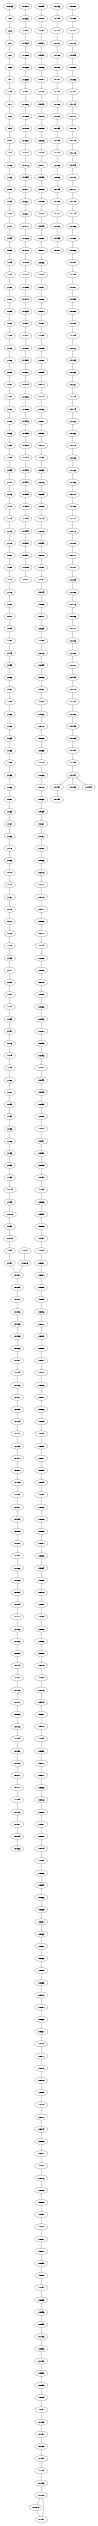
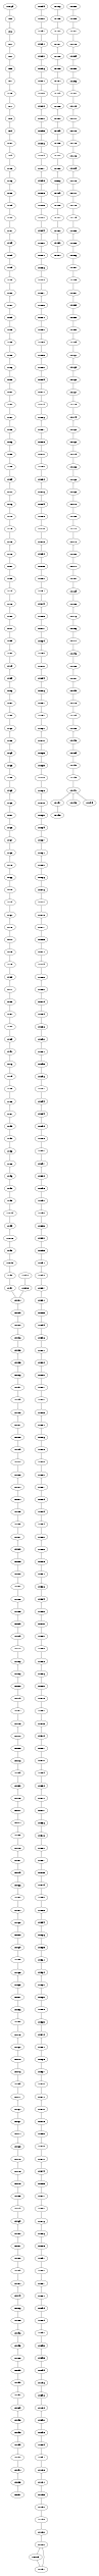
  graph {
    fontname="DejaVu Sans Mono"
    node [fontname="DejaVu Sans Mono"]
    edge [fontname="DejaVu Sans Mono"]
    n_369
    n_3
    n_6
    n_1
    n_2
    n_5
    n_7
    n_15
    n_4
    n_8
    n_0
    n_14
    n_9
    n_12
    n_16
    n_13
    n_10
    n_11
    n_17
    n_19
    n_20
    n_29
    n_18
    n_21
    n_24
    n_30
    n_23
    n_33
    n_28
    n_26
    n_22
    n_27
    n_31
    n_34
    n_25
    n_36
    n_32
    n_35
    n_39
    n_44
    n_46
    n_41
    n_45
    n_43
    n_48
    n_37
    n_38
    n_40
    n_42
    n_51
    n_47
    n_50
    n_52
    n_49
    n_59
    n_56
    n_54
    n_58
    n_61
    n_55
    n_69
    n_65
    n_53
    n_60
    n_63
    n_57
    n_62
    n_67
    n_68
    n_72
    n_66
    n_71
    n_70
    n_64
    n_73
    n_74
    n_78
    n_75
    n_80
    n_77
    n_82
    n_84
    n_81
    n_89
    n_94
    n_76
    n_79
    n_83
    n_85
    n_87
    n_90
    n_91
    n_86
    n_88
    n_96
    n_92
    n_93
    n_100
    n_99
    n_115
    n_95
    n_101
    n_98
    n_97
    n_104
    n_102
    n_103
    n_110
    n_111
    n_106
    n_108
    n_105
    n_116
    n_107
    n_109
    n_118
    n_117
    n_112
    n_119
    n_121
    n_128
    n_114
    n_124
    n_113
    n_133
    n_127
    n_120
    n_125
    n_122
    n_132
    n_123
    n_135
    n_130
    n_129
    n_142
    n_136
    n_126
    n_131
    n_140
    n_134
    n_145
    n_141
    n_138
    n_146
    n_139
    n_150
    n_143
    n_147
    n_144
    n_153
    n_148
    n_137
    n_149
    n_166
+   n_152
    n_154
    n_162
    n_151
    n_160
    n_155
    n_165
    n162 [label=n_863]
    n_157
    n_156
    n_158
    n_173
    n_161
    n_171
    n_176
    n_159
    n_177
    n_164
    n_167
    n_174
    n_168
    n_172
    n_175
    n_178
    n_183
    n_170
    n_169
    n_181
    n_187
    n_182
    n_180
    n_184
    n_179
    n_186
    n_185
    n_196
    n_193
    n_188
    n_200
    n_190
    n_191
    n_189
    n_198
    n_195
    n_199
    n_202
    n_194
    n_203
    n_207
    n_209
    n_212
    n_197
    n_204
    n_201
    n_206
    n_214
    n_213
    n_210
    n_211
    n_205
    n_216
    n_220
    n_217
    n_208
    n_218
    n_215
    n_221
    n_219
    n_222
    n_224
    n_226
    n_228
    n_227
    n_223
    n_234
    n_231
    n_235
    n_225
    n_232
    n_229
    n_244
    n_240
    n_236
    n_237
    n_238
    n_241
    n_233
    n_230
    n_246
    n_239
    n_258
    n_245
    n_248
    n_250
    n_243
    n_251
    n_254
    n_249
    n_255
    n_247
    n_260
    n_253
    n_242
    n_259
    n_256
    n_257
    n_252
    n_261
    n_272
    n_265
    n_263
    n_275
    n_268
    n_273
    n_262
    n_269
    n_267
    n_264
    n_281
    n_266
    n_276
    n_271
    n_278
    n_277
    n_285
    n_274
    n_279
    n_283
    n_282
    n_270
    n_280
    n_286
    n_292
    n_284
    n_295
    n_296
    n_287
    n_299
    n_289
    n_290
    n_288
    n_302
    n_297
    n_300
    n_298
    n_291
    n_293
    n_303
    n_301
    n_305
    n_294
    n_308
    n_307
    n_304
    n_313
    n_309
    n_306
    n_314
    n_310
    n_311
    n_317
    n_312
    n_315
    n_334
    n_316
    n_318
    n_325
    n_321
    n_327
    n_320
    n_319
    n_330
    n_322
    n_323
    n_328
    n_324
    n_326
    n_329
    n_333
    n_342
    n_332
    n_335
    n_338
    n_336
    n_352
    n_348
    n_331
    n_345
    n_340
    n_337
    n_341
    n_339
    n_350
    n_344
    n_347
    n_356
    n_346
    n_351
    n_357
    n_343
    n_349
    n_353
    n_355
    n_359
    n_366
    n_365
    n_364
    n_360
    n_361
    n_362
    n_358
    n_363
    n_370
    n_354
    n_368
    n_367
    n_373
    n_374
    n_372
    n_378
    n_383
    n_375
    n_371
    n_379
    n_385
    n_377
    n_382
    n_376
    n_386
    n_388
    n_397
    n_381
    n_387
    n_384
    n_390
    n_380
    n_391
    n_393
    n_395
    n_399
    n_406
    n_396
    n_400
    n_392
    n_398
    n_389
    n_394
    n_408
    n_404
    n_403
    n_401
    n_405
    n_402
    n_411
    n_410
    n_407
    n_416
    n_413
    n_412
    n_417
    n_418
    n_415
    n_414
    n_420
    n_425
    n_421
    n_409
    n_423
    n_422
    n_432
    n425 [label=n_526]
    n_419
    n_428
    n_427
    n_431
    n_430
    n_424
    n_438
    n_433
    n_434
    n_442
    n_439
    n_435
    n_436
    n_437
    n_440
    n_444
    n_441
    n_448
    n_446
    n_429
    n_445
    n_447
    n_443
    n_449
    n_453
    n_452
    n_456
    n_454
    n_455
    n_457
    n_450
    n_458
    n_451
    n_459
    n_464
    n_460
    n_462
    n_467
    n_475
    n_479
    n_461
    n_465
    n_470
    n_466
    n_468
    n_463
    n_473
    n_483
    n_472
    n_471
    n_481
    n_474
    n_484
    n_469
    n_485
    n_476
    n_486
    n_477
    n_496
    n_482
    n_487
    n_490
    n_478
    n_480
    n_488
    n_492
    n_489
    n_491
    n_493
    n_494
    n_497
    n_498
    n_499
    n_495
    n_369 -- n_3
    n_3 -- n_6
    n_6 -- n_1
    n_1 -- n_2
    n_2 -- n_5
    n_5 -- n_7
    n_7 -- n_15
    n_15 -- n_4
    n_4 -- n_8
    n_8 -- n_0
    n_0 -- n_14
    n_14 -- n_9
    n_9 -- n_12
    n_12 -- n_16
    n_16 -- n_13
    n_13 -- n_10
    n_10 -- n_11
    n_11 -- n_17
    n_17 -- n_19
    n_19 -- n_20
    n_20 -- n_29
    n_29 -- n_18
    n_18 -- n_21
    n_21 -- n_24
    n_24 -- n_30
    n_30 -- n_23
    n_23 -- n_33
    n_33 -- n_28
    n_28 -- n_26
    n_26 -- n_22
    n_22 -- n_27
    n_27 -- n_31
    n_31 -- n_34
    n_34 -- n_25
    n_25 -- n_36
    n_36 -- n_32
    n_32 -- n_35
    n_35 -- n_39
    n_39 -- n_44
    n_44 -- n_46
    n_46 -- n_41
    n_41 -- n_45
    n_45 -- n_43
    n_43 -- n_48
    n_48 -- n_37
    n_37 -- n_38
    n_38 -- n_40
    n_40 -- n_42
    n_42 -- n_51
    n_51 -- n_47
    n_47 -- n_50
    n_50 -- n_52
    n_52 -- n_49
    n_49 -- n_59
    n_59 -- n_56
    n_56 -- n_54
    n_54 -- n_58
    n_58 -- n_61
    n_61 -- n_55
    n_55 -- n_69
    n_69 -- n_65
    n_65 -- n_53
    n_53 -- n_60
    n_60 -- n_63
    n_63 -- n_57
    n_57 -- n_62
    n_62 -- n_67
    n_67 -- n_68
    n_68 -- n_72
    n_72 -- n_66
    n_66 -- n_71
    n_71 -- n_70
    n_70 -- n_64
    n_64 -- n_73
    n_73 -- n_74
    n_74 -- n_78
    n_78 -- n_75
    n_75 -- n_80
    n_80 -- n_77
    n_77 -- n_82
    n_82 -- n_84
    n_84 -- n_81
    n_81 -- n_89
    n_89 -- n_94
    n_94 -- n_76
    n_76 -- n_79
    n_79 -- n_83
    n_83 -- n_85
    n_85 -- n_87
    n_87 -- n_90
    n_90 -- n_91
    n_91 -- n_86
    n_86 -- n_88
    n_88 -- n_96
    n_96 -- n_92
    n_92 -- n_93
    n_93 -- n_100
    n_100 -- n_99
    n_99 -- n_115
    n_115 -- n_95
    n_95 -- n_101
    n_101 -- n_98
    n_98 -- n_97
    n_97 -- n_104
    n_104 -- n_110
    n_102 -- n_103
    n_103 -- n_104
    n_110 -- n_111
    n_111 -- n_106
    n_106 -- n_108
    n_108 -- n_105
    n_105 -- n_116
    n_116 -- n_107
    n_107 -- n_109
    n_109 -- n_118
    n_118 -- n_117
    n_117 -- n_112
    n_112 -- n_119
    n_119 -- n_121
    n_121 -- n_128
    n_128 -- n_114
    n_114 -- n_124
    n_124 -- n_113
    n_113 -- n_133
    n_133 -- n_127
    n_127 -- n_120
    n_120 -- n_125
    n_125 -- n_122
    n_122 -- n_132
    n_132 -- n_123
    n_123 -- n_135
    n_135 -- n_130
    n_130 -- n_129
    n_129 -- n_142
    n_142 -- n_136
    n_136 -- n_126
    n_126 -- n_131
    n_131 -- n_140
    n_140 -- n_134
    n_134 -- n_145
    n_145 -- n_141
    n_141 -- n_138
    n_138 -- n_146
    n_146 -- n_139
    n_139 -- n_150
    n_150 -- n_143
    n_143 -- n_147
    n_147 -- n_144
    n_144 -- n_153
    n_153 -- n_148
    n_148 -- n_137
    n_137 -- n_149
    n_149 -- n_166
+   n_166 -- n_152
+   n_152 -- n_154
    n_154 -- n_162
    n_162 -- n_151
    n_151 -- n_160
    n_160 -- n_155
    n_155 -- n_165
    n_165 -- n162
    n162 -- n_157
    n_157 -- n_156
    n_156 -- n_158
    n_158 -- n_173
    n_173 -- n_161
    n_161 -- n_171
    n_171 -- n_176
    n_176 -- n_159
    n_159 -- n_177
    n_177 -- n_164
    n_164 -- n_167
    n_167 -- n_174
    n_174 -- n_168
    n_168 -- n_172
    n_172 -- n_175
    n_175 -- n_178
    n_178 -- n_183
    n_183 -- n_170
    n_170 -- n_169
    n_169 -- n_181
    n_181 -- n_187
    n_187 -- n_182
    n_182 -- n_180
    n_180 -- n_184
    n_184 -- n_179
    n_179 -- n_186
    n_186 -- n_185
    n_185 -- n_196
    n_196 -- n_193
    n_193 -- n_188
    n_188 -- n_200
    n_200 -- n_190
    n_190 -- n_191
    n_191 -- n_189
    n_189 -- n_198
    n_198 -- n_195
    n_195 -- n_199
    n_199 -- n_202
    n_202 -- n_194
    n_194 -- n_203
    n_203 -- n_207
    n_209 -- n_212
    n_212 -- n_197
    n_197 -- n_204
    n_204 -- n_201
    n_201 -- n_206
    n_206 -- n_214
    n_214 -- n_213
    n_213 -- n_210
    n_210 -- n_211
    n_211 -- n_205
    n_205 -- n_216
    n_216 -- n_220
    n_220 -- n_217
    n_217 -- n_208
    n_208 -- n_218
    n_218 -- n_215
    n_215 -- n_221
    n_221 -- n_219
    n_219 -- n_222
    n_222 -- n_224
    n_224 -- n_226
    n_226 -- n_228
    n_228 -- n_227
    n_227 -- n_223
    n_223 -- n_234
    n_234 -- n_231
    n_231 -- n_235
    n_235 -- n_225
    n_225 -- n_232
    n_232 -- n_229
    n_229 -- n_244
    n_244 -- n_240
    n_240 -- n_236
    n_236 -- n_237
    n_237 -- n_238
    n_238 -- n_241
    n_241 -- n_233
    n_233 -- n_230
    n_230 -- n_246
    n_246 -- n_239
    n_239 -- n_258
    n_258 -- n_245
    n_245 -- n_248
    n_248 -- n_250
    n_250 -- n_243
    n_243 -- n_251
    n_251 -- n_254
    n_254 -- n_249
    n_249 -- n_255
    n_255 -- n_247
    n_247 -- n_260
    n_260 -- n_253
    n_253 -- n_242
    n_242 -- n_259
    n_259 -- n_256
    n_256 -- n_257
    n_257 -- n_252
    n_252 -- n_261
    n_261 -- n_272
    n_272 -- n_265
    n_265 -- n_263
    n_263 -- n_275
    n_275 -- n_268
    n_268 -- n_273
    n_273 -- n_262
    n_262 -- n_269
    n_269 -- n_267
    n_267 -- n_264
    n_264 -- n_281
    n_281 -- n_266
    n_266 -- n_276
    n_276 -- n_271
    n_271 -- n_278
    n_278 -- n_277
    n_277 -- n_285
    n_285 -- n_274
    n_274 -- n_279
    n_279 -- n_283
    n_283 -- n_282
    n_282 -- n_270
    n_270 -- n_280
    n_280 -- n_286
    n_286 -- n_292
    n_292 -- n_284
    n_284 -- n_295
    n_295 -- n_296
    n_296 -- n_287
    n_287 -- n_299
    n_299 -- n_289
    n_289 -- n_290
    n_290 -- n_288
    n_288 -- n_302
    n_302 -- n_297
    n_297 -- n_300
    n_300 -- n_298
    n_298 -- n_291
    n_291 -- n_293
    n_293 -- n_303
    n_303 -- n_301
    n_301 -- n_305
    n_305 -- n_294
    n_294 -- n_308
    n_308 -- n_307
    n_307 -- n_304
    n_304 -- n_313
    n_313 -- n_309
    n_309 -- n_306
    n_306 -- n_314
    n_314 -- n_310
    n_310 -- n_311
    n_311 -- n_317
    n_317 -- n_312
    n_312 -- n_315
    n_315 -- n_334
    n_334 -- n_316
    n_316 -- n_318
    n_318 -- n_325
    n_325 -- n_321
    n_321 -- n_327
    n_327 -- n_320
    n_320 -- n_319
    n_319 -- n_330
    n_330 -- n_322
    n_322 -- n_323
    n_323 -- n_328
    n_328 -- n_324
    n_324 -- n_326
    n_326 -- n_329
    n_329 -- n_333
    n_333 -- n_342
    n_342 -- n_332
    n_332 -- n_335
    n_335 -- n_338
    n_338 -- n_336
    n_336 -- n_352
    n_352 -- n_348
    n_348 -- n_331
    n_331 -- n_345
    n_345 -- n_340
    n_340 -- n_337
    n_337 -- n_341
    n_341 -- n_339
    n_339 -- n_350
    n_350 -- n_344
    n_344 -- n_347
    n_347 -- n_356
    n_356 -- n_346
    n_346 -- n_351
    n_351 -- n_357
    n_357 -- n_343
    n_343 -- n_349
    n_349 -- n_353
    n_353 -- n_355
    n_355 -- n_359
    n_359 -- n_366
    n_366 -- n_365
    n_365 -- n_364
    n_364 -- n_360
    n_360 -- n_361
    n_361 -- n_362
    n_362 -- n_358
    n_358 -- n_363
    n_363 -- n_370
    n_370 -- n_354
    n_354 -- n_368
    n_368 -- n_367
    n_367 -- n_373
    n_373 -- n_374
    n_374 -- n_372
    n_372 -- n_378
    n_378 -- n_383
    n_383 -- n_375
    n_375 -- n_371
    n_371 -- n_379
    n_379 -- n_385
    n_385 -- n_377
    n_377 -- n_382
    n_382 -- n_376
    n_376 -- n_386
    n_386 -- n_388
    n_388 -- n_397
    n_397 -- n_381
    n_381 -- n_387
    n_387 -- n_384
    n_384 -- n_390
    n_390 -- n_380
    n_380 -- n_391
    n_391 -- n_393
    n_393 -- n_395
    n_395 -- n_399
    n_399 -- n_406
    n_406 -- n_396
    n_396 -- n_400
    n_400 -- n_392
    n_392 -- n_398
    n_398 -- n_389
    n_389 -- n_394
    n_394 -- n_408
    n_408 -- n_404
    n_404 -- n_403
    n_403 -- n_401
    n_401 -- n_405
    n_405 -- n_402
    n_402 -- n_411
    n_411 -- n_410
    n_410 -- n_407
    n_407 -- n_411
    n_416 -- n_413
    n_413 -- n_412
    n_412 -- n_417
    n_417 -- n_418
    n_418 -- n_415
    n_415 -- n_414
    n_414 -- n_420
    n_420 -- n_425
    n_425 -- n_421
    n_421 -- n_409
    n_409 -- n_423
    n_423 -- n_422
    n_422 -- n_432
    n_432 -- n425
    n425 -- n_419
    n_419 -- n_428
    n_428 -- n_427
    n_427 -- n_431
    n_431 -- n_430
    n_430 -- n_424
    n_438 -- n_433
    n_433 -- n_434
    n_434 -- n_442
    n_442 -- n_439
    n_439 -- n_435
    n_435 -- n_436
    n_436 -- n_437
    n_437 -- n_440
    n_440 -- n_444
    n_444 -- n_441
    n_441 -- n_448
    n_448 -- n_446
    n_446 -- n_429
    n_429 -- n_445
    n_445 -- n_447
    n_447 -- n_443
    n_443 -- n_449
    n_449 -- n_453
    n_453 -- n_452
    n_452 -- n_456
    n_456 -- n_454
    n_454 -- n_455
    n_455 -- n_457
    n_457 -- n_450
    n_450 -- n_458
    n_458 -- n_451
    n_451 -- n_459
    n_459 -- n_464
    n_464 -- n_460
    n_460 -- n_462
    n_462 -- n_467
    n_467 -- n_475
    n_475 -- n_479
    n_479 -- n_461
    n_461 -- n_465
    n_465 -- n_470
    n_470 -- n_466
    n_466 -- n_468
    n_468 -- n_463
    n_463 -- n_473
    n_473 -- n_483
    n_483 -- n_472
    n_472 -- n_471
    n_471 -- n_481
    n_481 -- n_474
    n_474 -- n_484
    n_484 -- n_469
    n_469 -- n_485
    n_485 -- n_476
    n_476 -- n_486
    n_486 -- n_477
    n_477 -- n_496
    n_496 -- n_482
    n_482 -- n_487
    n_487 -- n_490
    n_490 -- n_478
    n_478 -- n_480
    n_480 -- n_488
    n_488 -- n_492
    n_492 -- n_489
    n_489 -- n_491
    n_491 -- n_493
    n_493 -- n_494
    n_494 -- n_497
    n_494 -- n_498
    n_494 -- n_499
    n_497 -- n_495
  }
